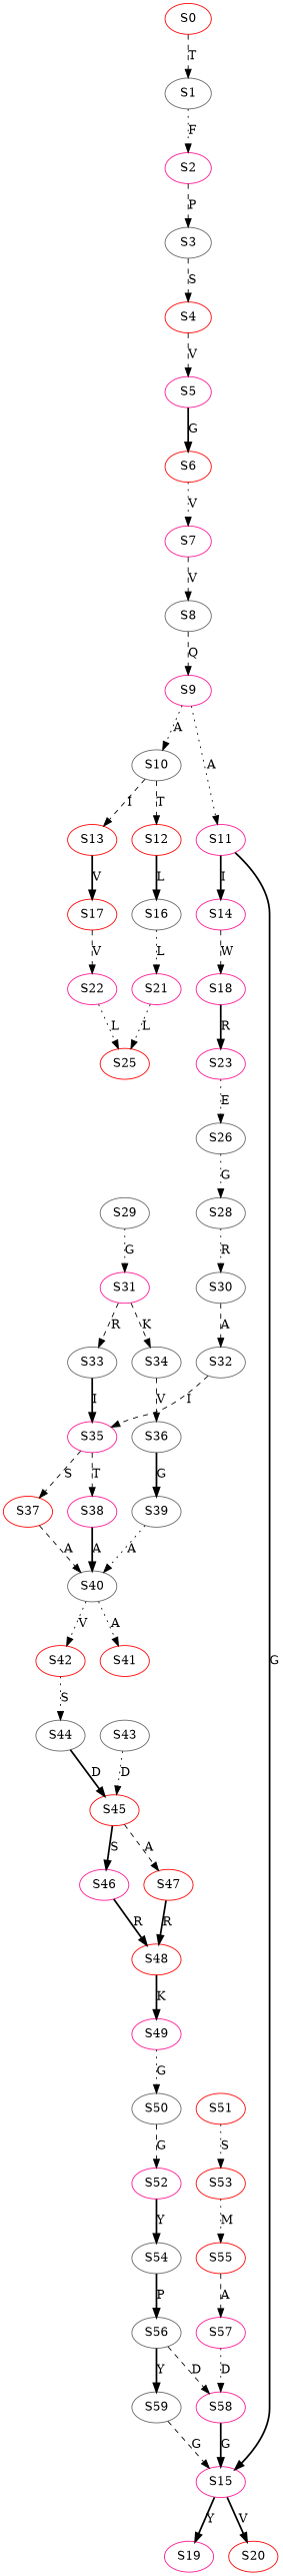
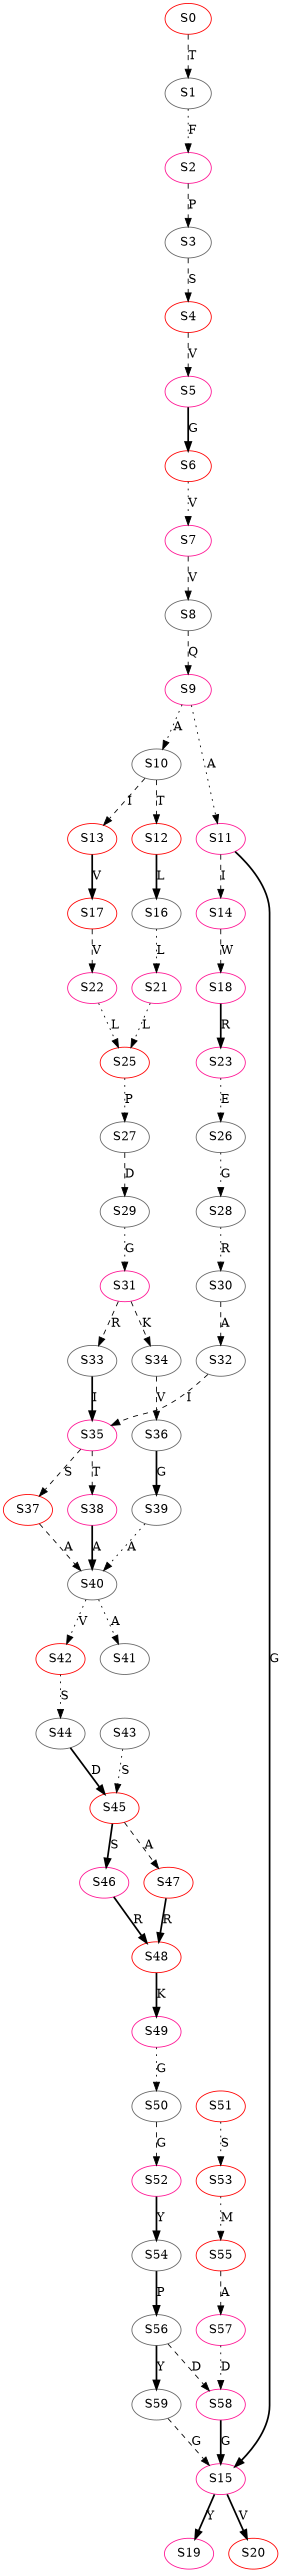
  strict digraph {
    node [color=gray40]
    edge [style=dashed]
    S0 [color=red]
    S1
    S2 [color=deeppink]
    S3
    S4 [color=red]
    S5 [color=deeppink]
    S6 [color=red]
    S7 [color=deeppink]
    S8
    S9 [color=deeppink]
    S10
    S11 [color=deeppink]
    S12 [color=red]
    S13 [color=red]
    S14 [color=deeppink]
    S15 [color=deeppink]
    S16
    S17 [color=red]
    S18 [color=deeppink]
    S19 [color=deeppink]
    S20 [color=red]
    S21 [color=deeppink]
    S22 [color=deeppink]
    S23 [color=deeppink]
    S25 [color=red]
    S26
+   S27
    S28
    S29
    S30
    S31 [color=deeppink]
    S32
    S33
    S34
    S35 [color=deeppink]
    S36
    S37 [color=red]
    S38 [color=deeppink]
    S39
    S40
-   S41 [color=red]
+   S41
    S42 [color=red]
    S44
    S45 [color=red]
    S43
    S46 [color=deeppink]
    S47 [color=red]
    S48 [color=red]
    S49 [color=deeppink]
    S50
    S52 [color=deeppink]
    S51 [color=red]
    S53 [color=red]
    S54
    S55 [color=red]
    S56
    S57 [color=deeppink]
    S58 [color=deeppink]
    S59
    S0 -> S1 [label=T]
    S1 -> S2 [label=F style=dotted]
    S2 -> S3 [label=P]
    S3 -> S4 [label=S]
    S4 -> S5 [label=V]
    S5 -> S6 [label=G style=bold]
    S6 -> S7 [label=V style=dotted]
    S7 -> S8 [label=V]
    S8 -> S9 [label=Q]
    S9 -> S10 [label=A style=dotted]
    S9 -> S11 [label=A style=dotted]
    S10 -> S12 [label=T]
    S10 -> S13 [label=I]
-   S11 -> S14 [label=I style=bold]
+   S11 -> S14 [label=I]
    S11 -> S15 [label=G style=bold]
    S12 -> S16 [label=L style=bold]
    S13 -> S17 [label=V style=bold]
    S14 -> S18 [label=W]
    S15 -> S19 [label=Y style=bold]
    S15 -> S20 [label=V style=bold]
    S16 -> S21 [label=L style=dotted]
    S17 -> S22 [label=V]
    S18 -> S23 [label=R style=bold]
    S21 -> S25 [label=L style=dotted]
    S22 -> S25 [label=L style=dotted]
    S23 -> S26 [label=E style=dotted]
+   S25 -> S27 [label=P style=dotted]
    S26 -> S28 [label=G style=dotted]
+   S27 -> S29 [label=D]
    S28 -> S30 [label=R style=dotted]
    S29 -> S31 [label=G style=dotted]
    S30 -> S32 [label=A]
    S31 -> S33 [label=R]
    S31 -> S34 [label=K]
    S32 -> S35 [label=I]
    S33 -> S35 [label=I style=bold]
    S34 -> S36 [label=V]
    S35 -> S37 [label=S]
    S35 -> S38 [label=T]
    S36 -> S39 [label=G style=bold]
    S37 -> S40 [label=A]
    S38 -> S40 [label=A style=bold]
    S39 -> S40 [label=A style=dotted]
    S40 -> S41 [label=A style=dotted]
    S40 -> S42 [label=V style=dotted]
    S42 -> S44 [label=S style=dotted]
    S44 -> S45 [label=D style=bold]
    S45 -> S46 [label=S style=bold]
    S45 -> S47 [label=A]
-   S43 -> S45 [label=D style=dotted]
+   S43 -> S45 [label=S style=dotted]
    S46 -> S48 [label=R style=bold]
    S47 -> S48 [label=R style=bold]
    S48 -> S49 [label=K style=bold]
    S49 -> S50 [label=G style=dotted]
    S50 -> S52 [label=G]
    S52 -> S54 [label=Y style=bold]
    S51 -> S53 [label=S style=dotted]
    S53 -> S55 [label=M style=dotted]
    S54 -> S56 [label=P style=bold]
    S55 -> S57 [label=A]
    S56 -> S58 [label=D]
    S56 -> S59 [label=Y style=bold]
    S57 -> S58 [label=D style=dotted]
    S58 -> S15 [label=G style=bold]
    S59 -> S15 [label=G]
  }
